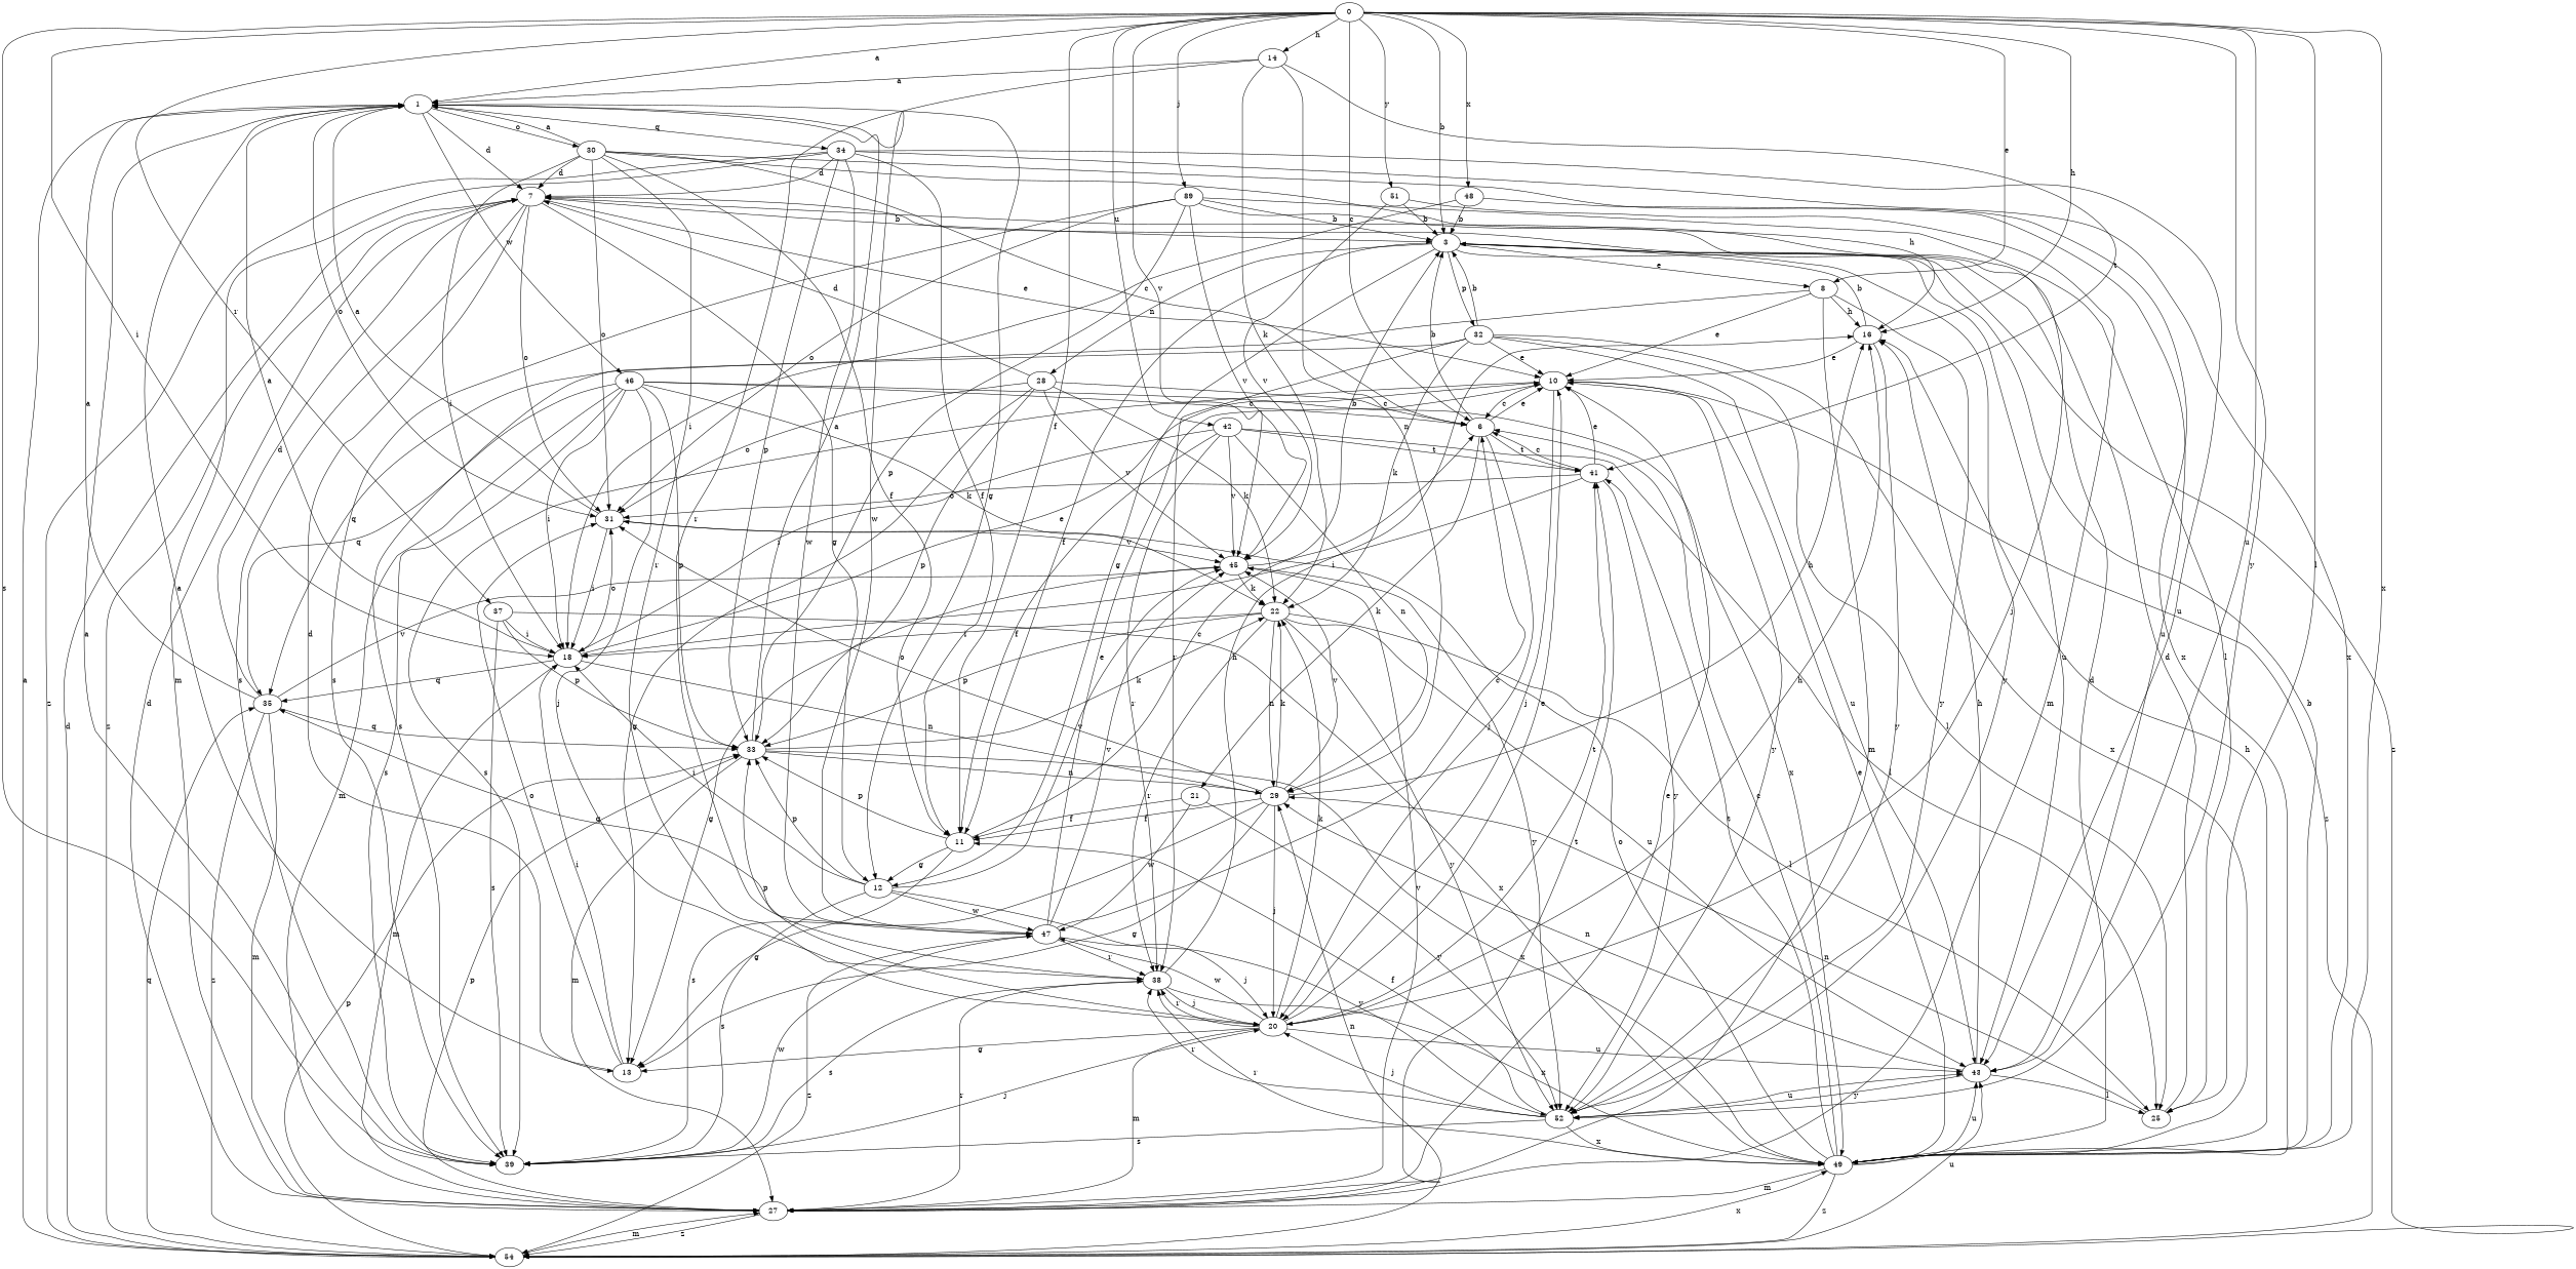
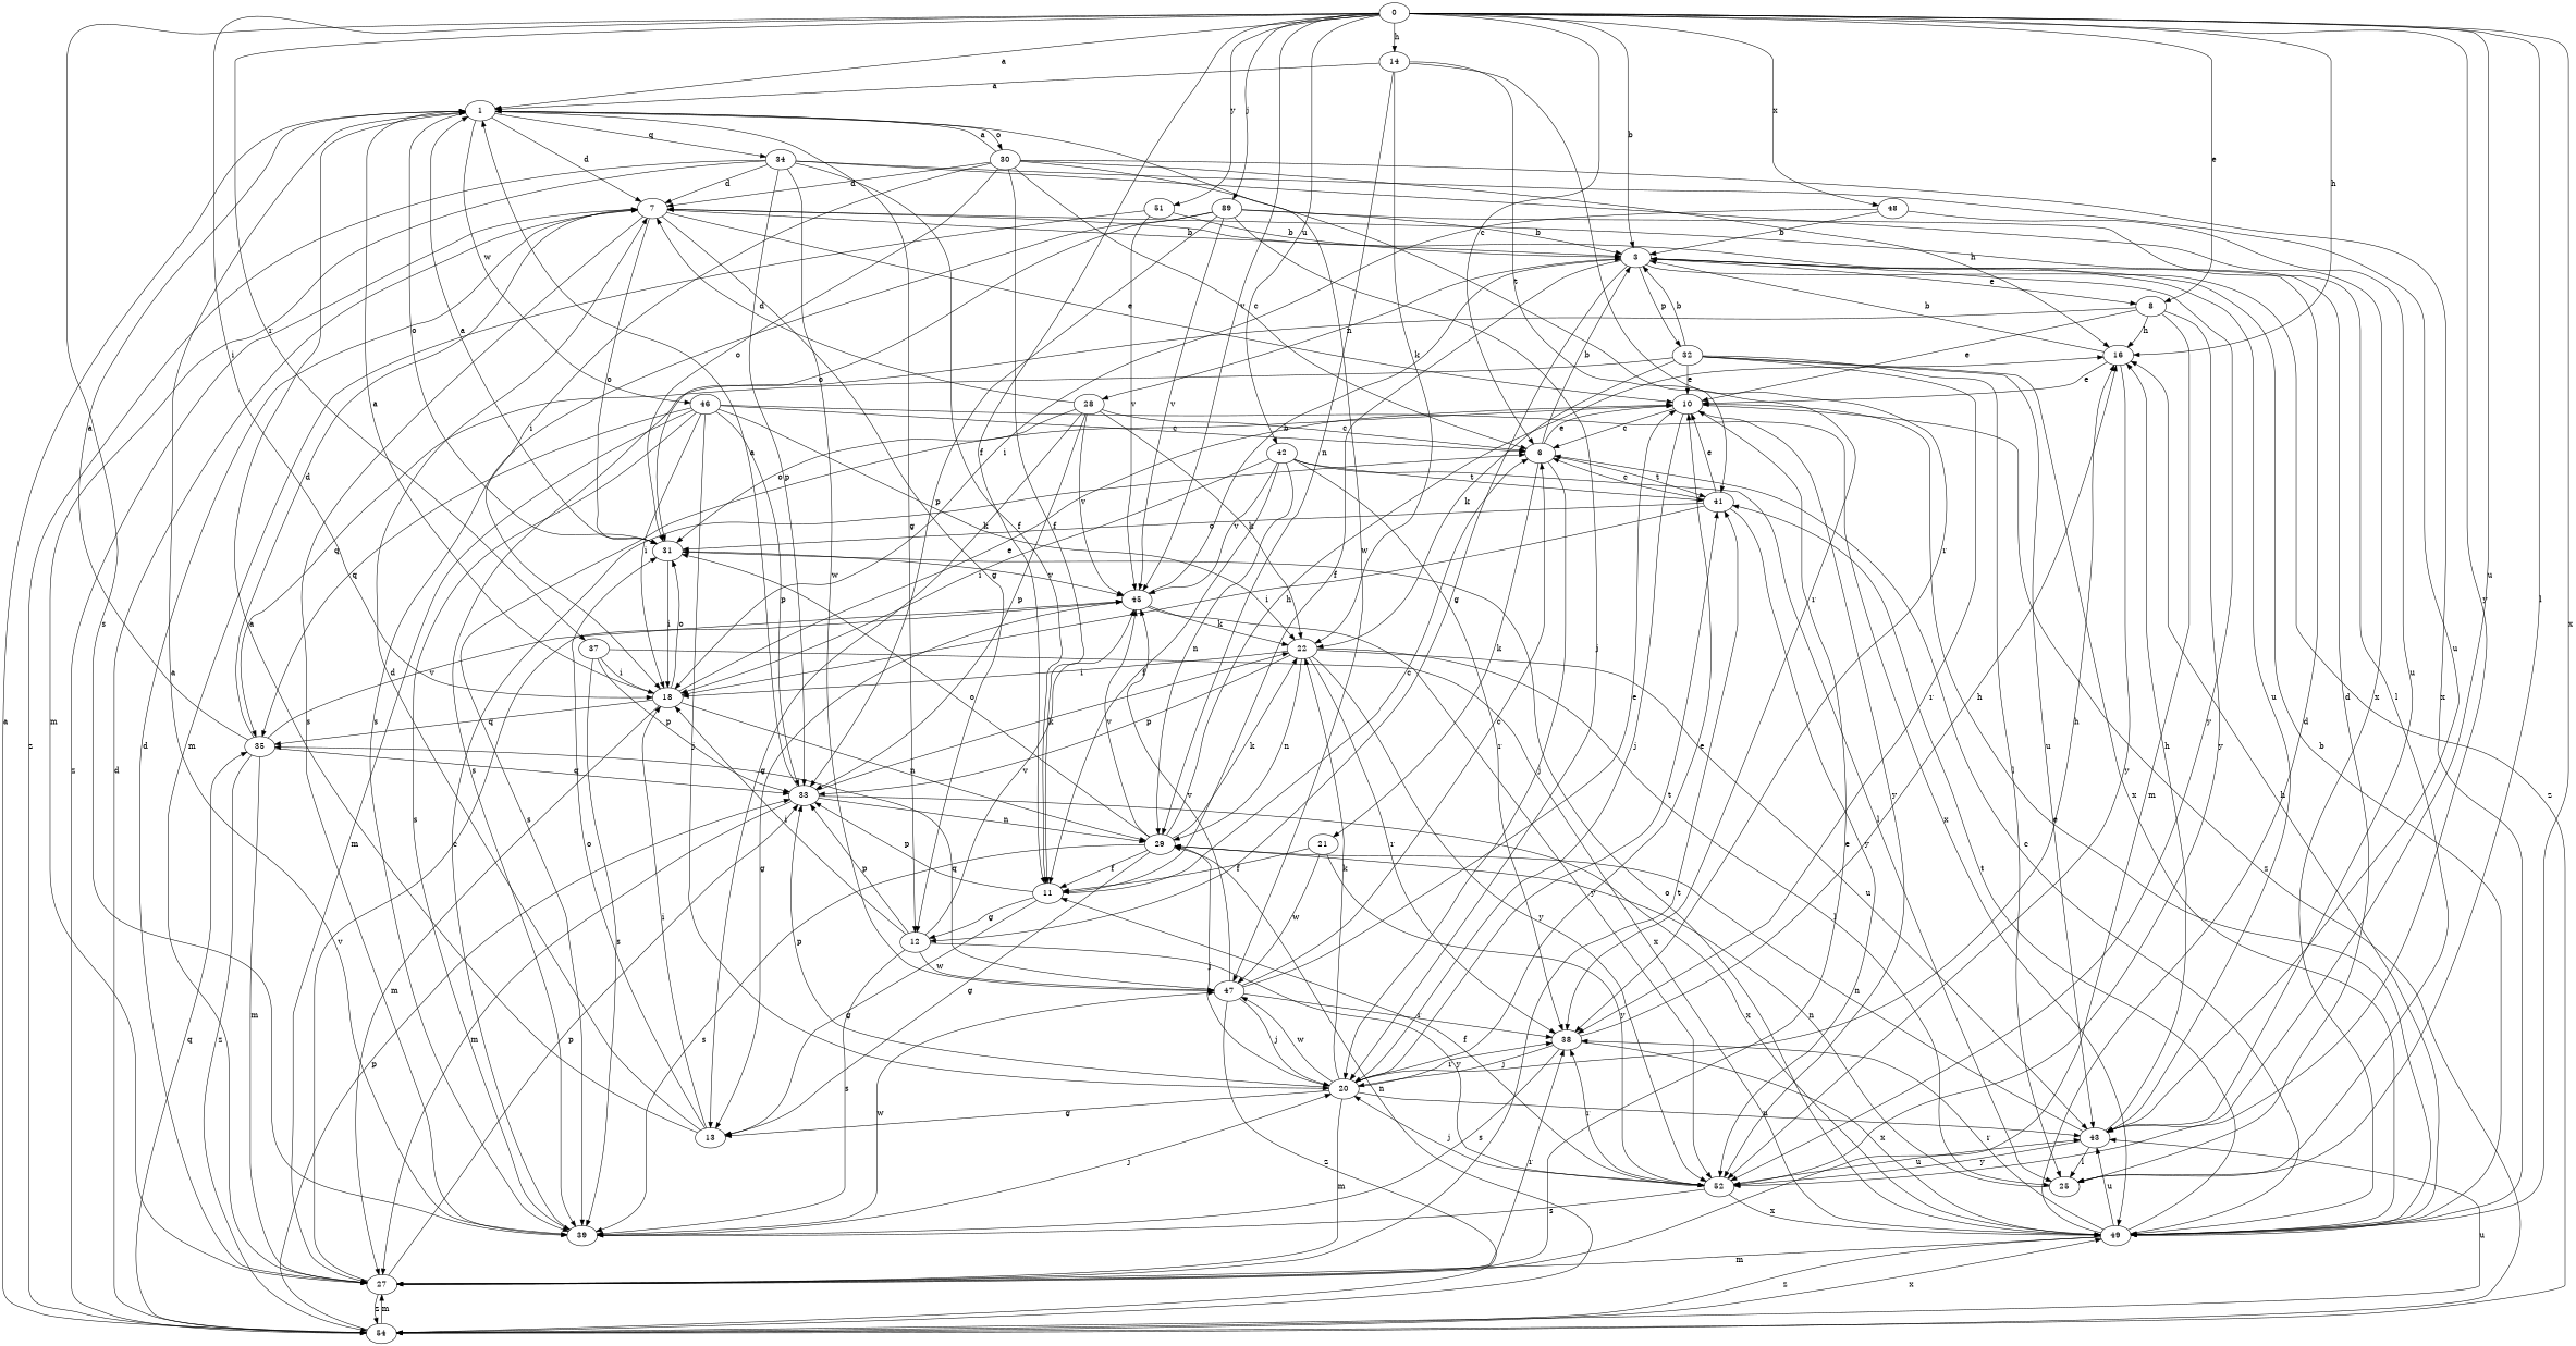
  strict digraph {
    0
    1
    3
    6
    8
    11
    14
    16
    18
    n10 [label=89]
    25
    37
    39
    42
    43
    45
    48
    49
    51
    52
    7
    12
    30
    31
    34
    46
    47
    28
    32
    54
    10
    20
    21
    41
    27
    13
    33
    22
    29
    38
    35
    0 -> 1 [label=a]
    0 -> 3 [label=b]
    0 -> 6 [label=c]
    0 -> 8 [label=e]
    0 -> 11 [label=f]
    0 -> 14 [label=h]
    0 -> 16 [label=h]
    0 -> 18 [label=i]
    0 -> n10 [label=j]
    0 -> 25 [label=l]
    0 -> 37 [label=r]
    0 -> 39 [label=s]
    0 -> 42 [label=u]
    0 -> 43 [label=u]
    0 -> 45 [label=v]
    0 -> 48 [label=x]
    0 -> 49 [label=x]
    0 -> 51 [label=y]
    0 -> 52 [label=y]
    1 -> 7 [label=d]
    1 -> 12 [label=g]
    1 -> 30 [label=o]
    1 -> 31 [label=o]
    1 -> 34 [label=q]
    1 -> 46 [label=w]
    1 -> 47 [label=w]
    3 -> 8 [label=e]
    3 -> 11 [label=f]
    3 -> 43 [label=u]
    3 -> 52 [label=y]
    3 -> 12 [label=g]
    3 -> 28 [label=n]
    3 -> 32 [label=p]
    3 -> 54 [label=z]
    6 -> 3 [label=b]
    6 -> 10 [label=e]
    6 -> 20 [label=j]
    6 -> 21 [label=k]
    6 -> 41 [label=t]
    8 -> 16 [label=h]
    8 -> 39 [label=s]
    8 -> 52 [label=y]
    8 -> 10 [label=e]
    8 -> 27 [label=m]
    11 -> 6 [label=c]
    11 -> 12 [label=g]
    11 -> 13 [label=g]
    11 -> 33 [label=p]
    14 -> 1 [label=a]
    14 -> 41 [label=t]
    14 -> 22 [label=k]
    14 -> 29 [label=n]
    14 -> 38 [label=r]
    16 -> 3 [label=b]
    16 -> 52 [label=y]
    16 -> 10 [label=e]
    18 -> 1 [label=a]
    18 -> 31 [label=o]
    18 -> 10 [label=e]
    18 -> 27 [label=m]
    18 -> 29 [label=n]
    18 -> 35 [label=q]
    n10 -> 3 [label=b]
    n10 -> 25 [label=l]
    n10 -> 39 [label=s]
    n10 -> 45 [label=v]
    n10 -> 31 [label=o]
    n10 -> 20 [label=j]
    n10 -> 33 [label=p]
    25 -> 7 [label=d]
    25 -> 29 [label=n]
    37 -> 18 [label=i]
    37 -> 39 [label=s]
    37 -> 49 [label=x]
    37 -> 33 [label=p]
    39 -> 1 [label=a]
+   39 -> 6 [label=c]
    39 -> 47 [label=w]
    39 -> 20 [label=j]
    42 -> 11 [label=f]
    42 -> 18 [label=i]
    42 -> 25 [label=l]
    42 -> 45 [label=v]
    42 -> 41 [label=t]
    42 -> 29 [label=n]
    42 -> 38 [label=r]
    43 -> 16 [label=h]
    43 -> 25 [label=l]
    43 -> 52 [label=y]
    43 -> 29 [label=n]
    45 -> 3 [label=b]
    45 -> 52 [label=y]
    45 -> 13 [label=g]
    45 -> 22 [label=k]
    48 -> 3 [label=b]
    48 -> 18 [label=i]
    48 -> 43 [label=u]
    49 -> 3 [label=b]
    49 -> 6 [label=c]
    49 -> 16 [label=h]
    49 -> 43 [label=u]
    49 -> 7 [label=d]
    49 -> 31 [label=o]
    49 -> 54 [label=z]
    49 -> 10 [label=e]
    49 -> 41 [label=t]
    49 -> 27 [label=m]
    49 -> 38 [label=r]
    51 -> 3 [label=b]
    51 -> 45 [label=v]
    51 -> 27 [label=m]
    52 -> 11 [label=f]
    52 -> 39 [label=s]
    52 -> 43 [label=u]
    52 -> 49 [label=x]
    52 -> 20 [label=j]
    52 -> 38 [label=r]
    7 -> 3 [label=b]
    7 -> 39 [label=s]
    7 -> 12 [label=g]
    7 -> 31 [label=o]
    7 -> 54 [label=z]
    7 -> 10 [label=e]
    12 -> 18 [label=i]
    12 -> 39 [label=s]
    12 -> 45 [label=v]
    12 -> 52 [label=y]
    12 -> 47 [label=w]
    12 -> 33 [label=p]
    30 -> 1 [label=a]
    30 -> 6 [label=c]
    30 -> 11 [label=f]
    30 -> 16 [label=h]
    30 -> 18 [label=i]
    30 -> 49 [label=x]
    30 -> 7 [label=d]
    30 -> 31 [label=o]
    30 -> 38 [label=r]
    31 -> 1 [label=a]
    31 -> 18 [label=i]
    31 -> 45 [label=v]
    34 -> 11 [label=f]
    34 -> 43 [label=u]
    34 -> 49 [label=x]
    34 -> 7 [label=d]
    34 -> 47 [label=w]
    34 -> 54 [label=z]
    34 -> 27 [label=m]
    34 -> 33 [label=p]
    46 -> 6 [label=c]
    46 -> 18 [label=i]
    46 -> 39 [label=s]
    46 -> 49 [label=x]
    46 -> 20 [label=j]
    46 -> 27 [label=m]
    46 -> 33 [label=p]
    46 -> 22 [label=k]
    46 -> 35 [label=q]
    47 -> 6 [label=c]
    47 -> 45 [label=v]
    47 -> 54 [label=z]
    47 -> 10 [label=e]
    47 -> 20 [label=j]
    47 -> 38 [label=r]
    47 -> 35 [label=q]
    28 -> 6 [label=c]
    28 -> 45 [label=v]
    28 -> 7 [label=d]
    28 -> 31 [label=o]
    28 -> 13 [label=g]
    28 -> 33 [label=p]
    28 -> 22 [label=k]
    32 -> 3 [label=b]
    32 -> 25 [label=l]
    32 -> 43 [label=u]
    32 -> 49 [label=x]
    32 -> 10 [label=e]
    32 -> 22 [label=k]
    32 -> 38 [label=r]
    32 -> 35 [label=q]
    54 -> 1 [label=a]
    54 -> 43 [label=u]
    54 -> 49 [label=x]
    54 -> 7 [label=d]
    54 -> 27 [label=m]
    54 -> 33 [label=p]
    54 -> 29 [label=n]
    54 -> 35 [label=q]
    10 -> 6 [label=c]
    10 -> 39 [label=s]
    10 -> 52 [label=y]
    10 -> 54 [label=z]
    10 -> 20 [label=j]
    20 -> 16 [label=h]
    20 -> 43 [label=u]
    20 -> 47 [label=w]
    20 -> 10 [label=e]
    20 -> 41 [label=t]
    20 -> 27 [label=m]
    20 -> 13 [label=g]
    20 -> 33 [label=p]
    20 -> 22 [label=k]
    20 -> 38 [label=r]
    21 -> 11 [label=f]
    21 -> 52 [label=y]
    21 -> 47 [label=w]
    41 -> 6 [label=c]
    41 -> 18 [label=i]
    41 -> 52 [label=y]
    41 -> 31 [label=o]
    41 -> 10 [label=e]
    27 -> 45 [label=v]
    27 -> 7 [label=d]
    27 -> 54 [label=z]
    27 -> 10 [label=e]
    27 -> 41 [label=t]
    27 -> 33 [label=p]
    27 -> 38 [label=r]
    13 -> 1 [label=a]
    13 -> 18 [label=i]
-   7 -> 13 [label=d]
+   13 -> 7 [label=d]
    13 -> 31 [label=o]
    33 -> 1 [label=a]
    33 -> 49 [label=x]
    33 -> 27 [label=m]
    33 -> 22 [label=k]
    33 -> 29 [label=n]
    22 -> 18 [label=i]
    22 -> 25 [label=l]
    22 -> 43 [label=u]
    22 -> 52 [label=y]
    22 -> 33 [label=p]
    22 -> 29 [label=n]
    22 -> 38 [label=r]
    29 -> 11 [label=f]
    29 -> 16 [label=h]
    29 -> 39 [label=s]
    29 -> 45 [label=v]
    29 -> 31 [label=o]
    29 -> 20 [label=j]
    29 -> 13 [label=g]
    29 -> 22 [label=k]
    38 -> 16 [label=h]
    38 -> 39 [label=s]
    38 -> 49 [label=x]
    38 -> 20 [label=j]
    35 -> 1 [label=a]
    35 -> 45 [label=v]
    35 -> 7 [label=d]
    35 -> 54 [label=z]
    35 -> 27 [label=m]
    35 -> 33 [label=q]
  }
